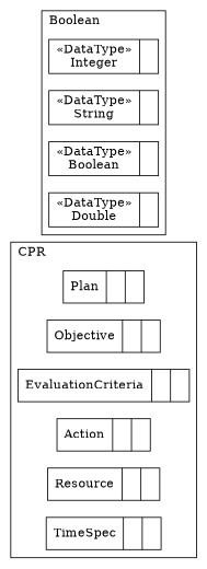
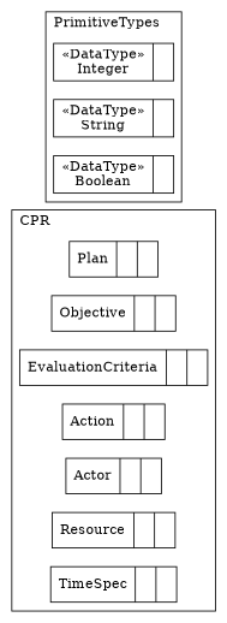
  digraph {
    compound=true
    labeljust=l
    labelloc=t
    nodeSep=0.75
    rankdir=LR
    node [shape=record]
    n1 [label="{Plan| | }"]
    n2 [label="{Objective| | }"]
    n3 [label="{EvaluationCriteria| | }"]
    n4 [label="{Action| | }"]
+   n5 [label="{Actor| | }"]
    n6 [label="{Resource| | }"]
    n7 [label="{TimeSpec| | }"]
    n8 [label="{&#171;DataType&#187;\nInteger|}"]
    n9 [label="{&#171;DataType&#187;\nString|}"]
    n10 [label="{&#171;DataType&#187;\nBoolean|}"]
-   n11 [label="{&#171;DataType&#187;\nDouble|}"]
    subgraph cluster_1 {
      color=black
      label=CPR
      n1
      n2
      n3
      n4
+     n5
      n6
      n7
    }
    subgraph cluster_2 {
      color=black
-     label=Boolean
+     label=PrimitiveTypes
      n8
      n9
      n10
-     n11
    }
  }
